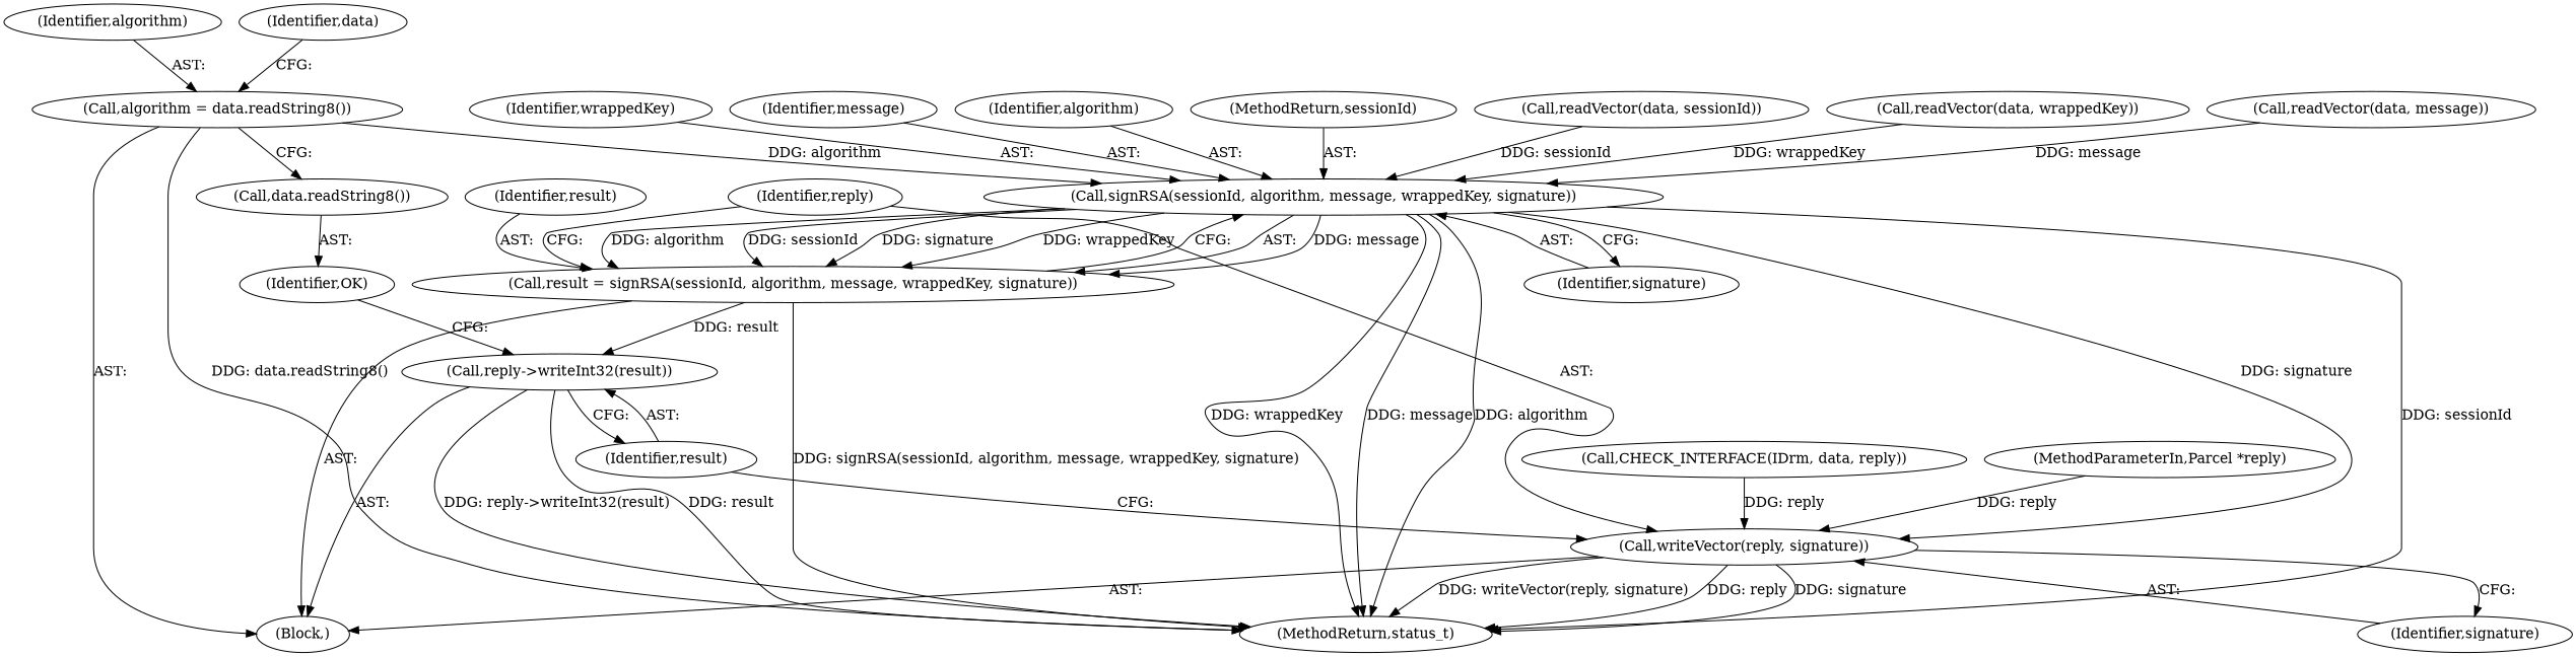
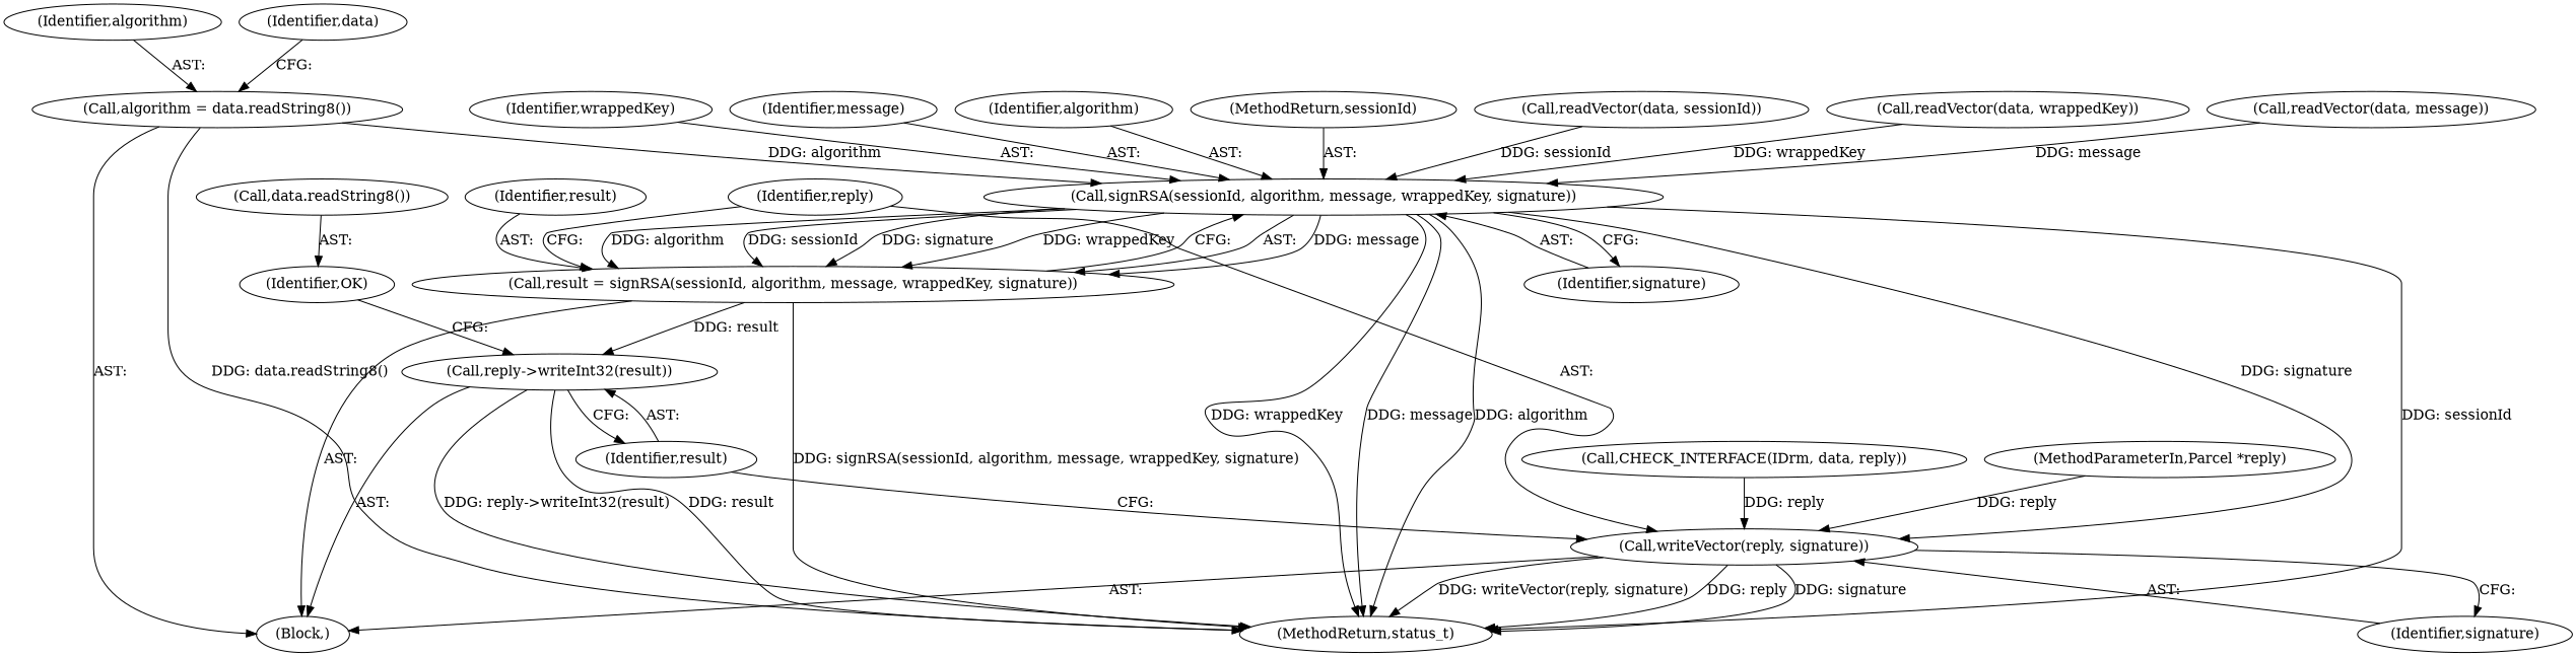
  digraph {
    fontname="DejaVu Serif"
    node [fontname="DejaVu Serif"]
    edge [fontname="DejaVu Serif"]
    n1 [label="(Call,algorithm = data.readString8())"]
    n2 [label="(Call,signRSA(sessionId, algorithm, message, wrappedKey, signature))"]
    n3 [label="(Block,)"]
    n4 [label="(Call,data.readString8())"]
    n5 [label="(MethodReturn,status_t)"]
    n6 [label="(Call,result = signRSA(sessionId, algorithm, message, wrappedKey, signature))"]
    n7 [label="(Call,writeVector(reply, signature))"]
    n8 [label="(Identifier,signature)"]
    n9 [label="(Identifier,OK)"]
    n10 [label="(Call,reply->writeInt32(result))"]
    n11 [label="(Identifier,signature)"]
    n12 [label="(Identifier,result)"]
    n13 [label="(Call,readVector(data, message))"]
    n14 [label="(Identifier,result)"]
    n15 [label="(Identifier,wrappedKey)"]
    n16 [label="(Identifier,message)"]
    n17 [label="(Identifier,algorithm)"]
    n18 [label="(Identifier,algorithm)"]
    n19 [label="(Call,CHECK_INTERFACE(IDrm, data, reply))"]
    n20 [label="(Identifier,data)"]
    n21 [label="(MethodParameterIn,Parcel *reply)"]
    n22 [label="(MethodReturn,sessionId)"]
    n23 [label="(Call,readVector(data, sessionId))"]
    n24 [label="(Call,readVector(data, wrappedKey))"]
    n25 [label="(Identifier,reply)"]
    n1 -> n2 [label="DDG: algorithm"]
    n1 -> n3 [label="AST: "]
-   n1 -> n4 [label="CFG: "]
    n1 -> n5 [label="DDG: data.readString8()"]
    n2 -> n5 [label="DDG: wrappedKey"]
    n2 -> n5 [label="DDG: message"]
    n2 -> n5 [label="DDG: algorithm"]
    n2 -> n5 [label="DDG: sessionId"]
    n2 -> n6 [label="AST: "]
    n2 -> n6 [label="DDG: message"]
    n2 -> n6 [label="DDG: algorithm"]
    n2 -> n6 [label="DDG: sessionId"]
    n2 -> n6 [label="DDG: signature"]
    n2 -> n6 [label="DDG: wrappedKey"]
    n2 -> n7 [label="DDG: signature"]
    n2 -> n8 [label="CFG: "]
    n4 -> n9 [label="AST: "]
    n6 -> n2 [label="CFG: "]
    n6 -> n3 [label="AST: "]
    n6 -> n5 [label="DDG: signRSA(sessionId, algorithm, message, wrappedKey, signature)"]
    n6 -> n10 [label="DDG: result"]
    n7 -> n3 [label="AST: "]
    n7 -> n5 [label="DDG: writeVector(reply, signature)"]
    n7 -> n5 [label="DDG: reply"]
    n7 -> n5 [label="DDG: signature"]
    n7 -> n11 [label="CFG: "]
    n8 -> n2 [label="AST: "]
    n9 -> n10 [label="CFG: "]
    n10 -> n3 [label="AST: "]
    n10 -> n5 [label="DDG: reply->writeInt32(result)"]
    n10 -> n5 [label="DDG: result"]
    n10 -> n12 [label="CFG: "]
    n11 -> n7 [label="AST: "]
    n12 -> n7 [label="CFG: "]
    n12 -> n10 [label="AST: "]
    n13 -> n2 [label="DDG: message"]
    n14 -> n6 [label="AST: "]
    n15 -> n2 [label="AST: "]
    n16 -> n2 [label="AST: "]
    n17 -> n2 [label="AST: "]
    n18 -> n1 [label="AST: "]
    n19 -> n7 [label="DDG: reply"]
    n20 -> n1 [label="CFG: "]
    n21 -> n7 [label="DDG: reply"]
    n22 -> n2 [label="AST: "]
    n23 -> n2 [label="DDG: sessionId"]
    n24 -> n2 [label="DDG: wrappedKey"]
    n25 -> n6 [label="CFG: "]
    n25 -> n7 [label="AST: "]
  }
